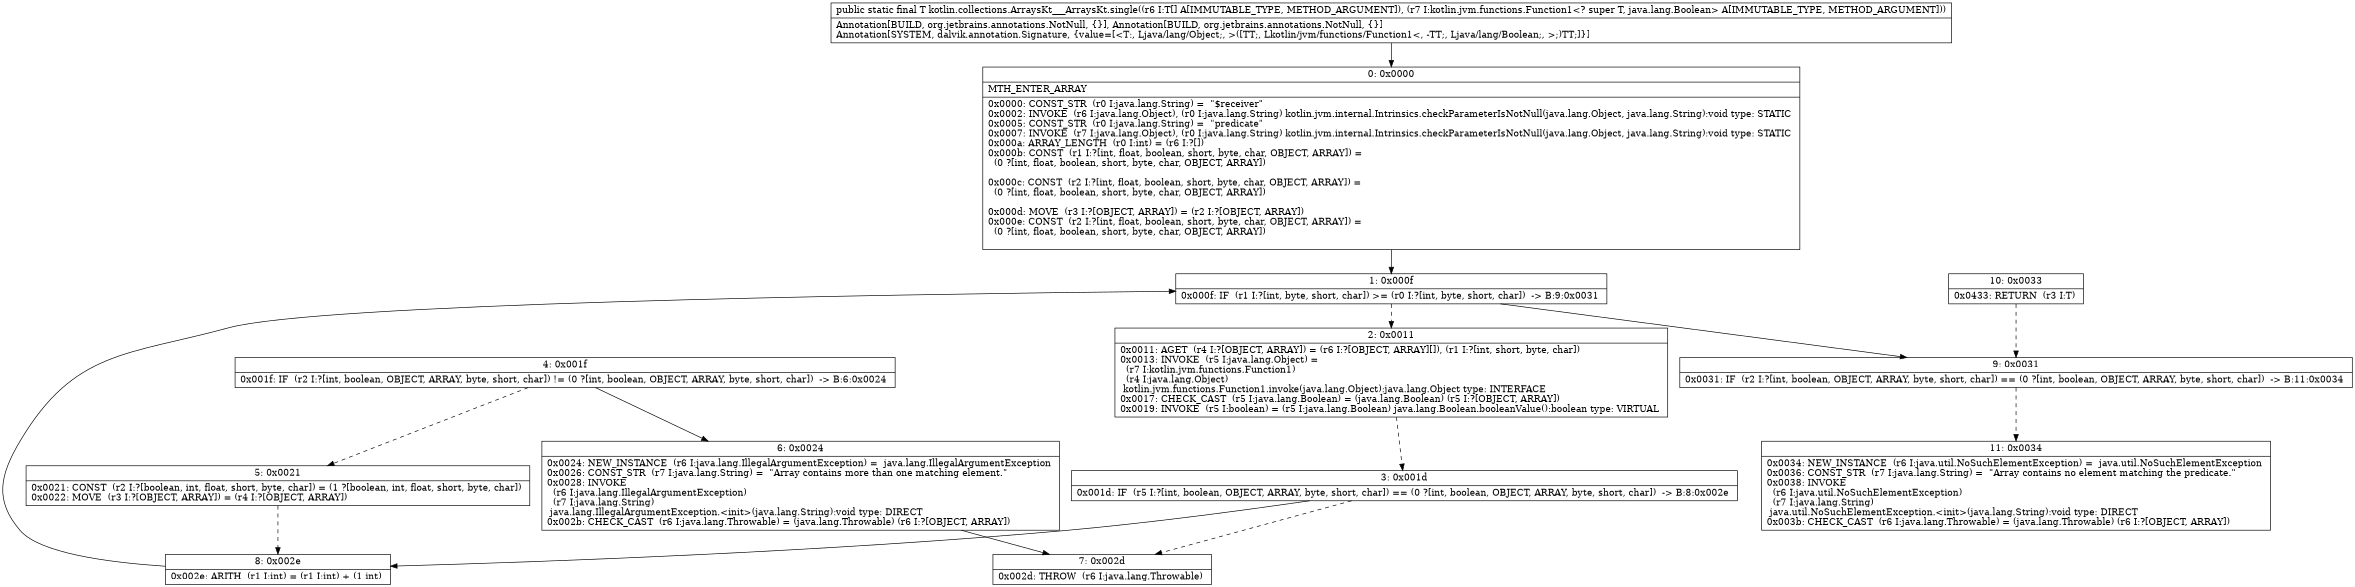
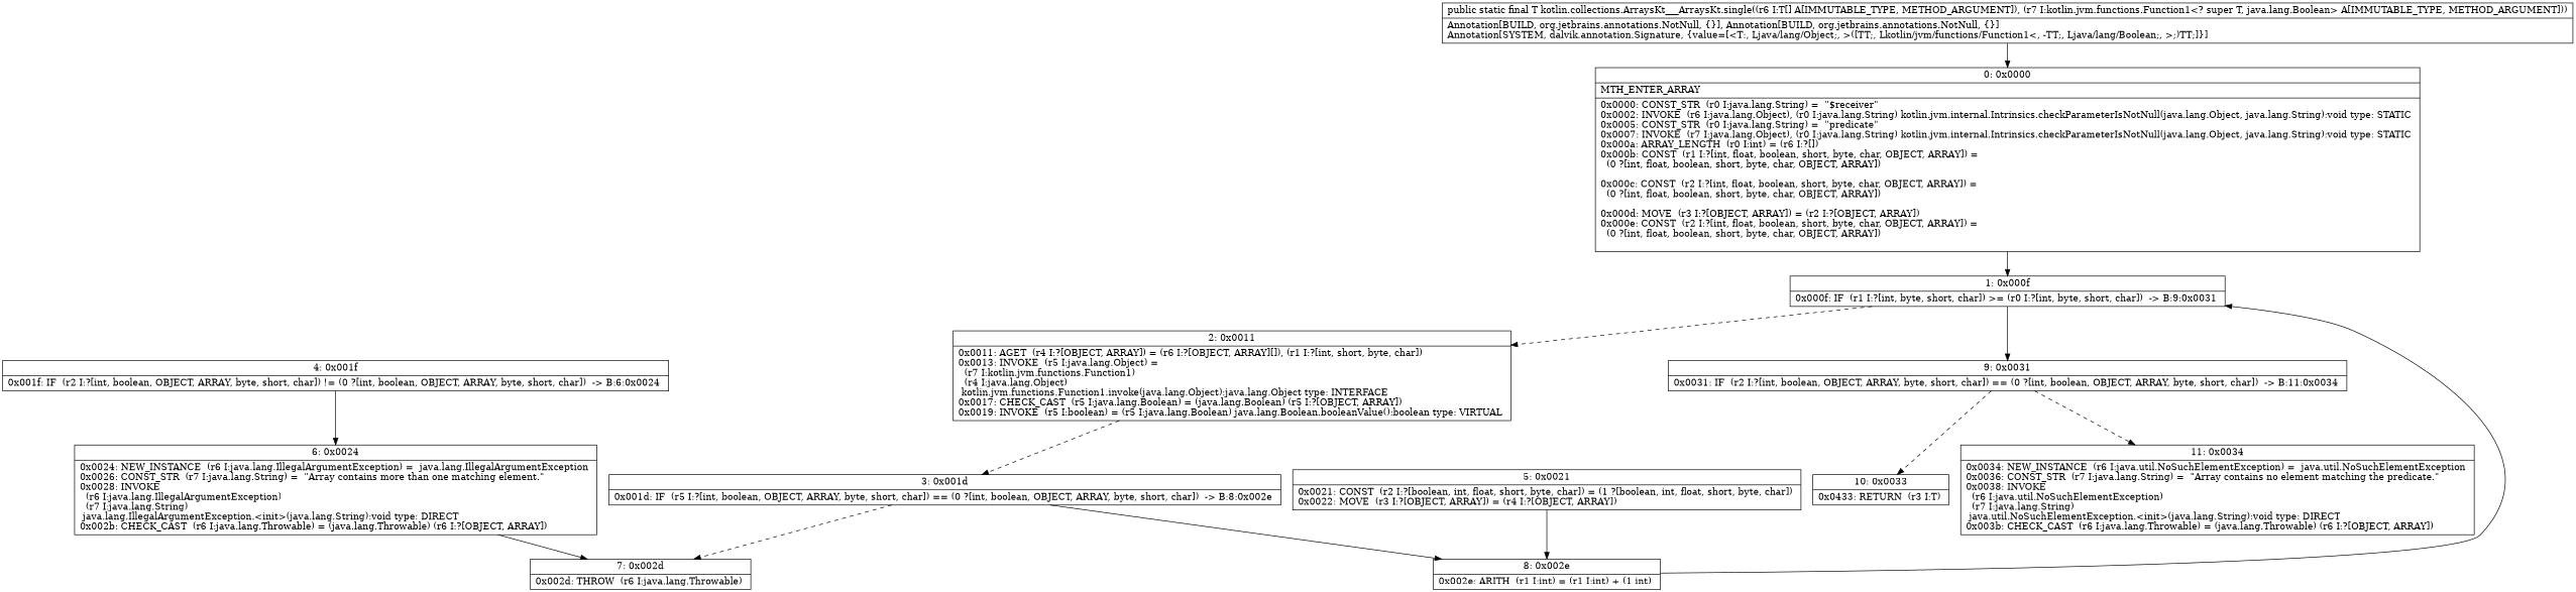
  digraph {
    node [shape=record]
    n1 [label="{0\:\ 0x0000|MTH_ENTER_ARRAY\l|0x0000: CONST_STR  (r0 I:java.lang.String) =  \"$receiver\" \l0x0002: INVOKE  (r6 I:java.lang.Object), (r0 I:java.lang.String) kotlin.jvm.internal.Intrinsics.checkParameterIsNotNull(java.lang.Object, java.lang.String):void type: STATIC \l0x0005: CONST_STR  (r0 I:java.lang.String) =  \"predicate\" \l0x0007: INVOKE  (r7 I:java.lang.Object), (r0 I:java.lang.String) kotlin.jvm.internal.Intrinsics.checkParameterIsNotNull(java.lang.Object, java.lang.String):void type: STATIC \l0x000a: ARRAY_LENGTH  (r0 I:int) = (r6 I:?[]) \l0x000b: CONST  (r1 I:?[int, float, boolean, short, byte, char, OBJECT, ARRAY]) = \l  (0 ?[int, float, boolean, short, byte, char, OBJECT, ARRAY])\l \l0x000c: CONST  (r2 I:?[int, float, boolean, short, byte, char, OBJECT, ARRAY]) = \l  (0 ?[int, float, boolean, short, byte, char, OBJECT, ARRAY])\l \l0x000d: MOVE  (r3 I:?[OBJECT, ARRAY]) = (r2 I:?[OBJECT, ARRAY]) \l0x000e: CONST  (r2 I:?[int, float, boolean, short, byte, char, OBJECT, ARRAY]) = \l  (0 ?[int, float, boolean, short, byte, char, OBJECT, ARRAY])\l \l}"]
    n2 [label="{1\:\ 0x000f|0x000f: IF  (r1 I:?[int, byte, short, char]) \>= (r0 I:?[int, byte, short, char])  \-\> B:9:0x0031 \l}"]
    n3 [label="{2\:\ 0x0011|0x0011: AGET  (r4 I:?[OBJECT, ARRAY]) = (r6 I:?[OBJECT, ARRAY][]), (r1 I:?[int, short, byte, char]) \l0x0013: INVOKE  (r5 I:java.lang.Object) = \l  (r7 I:kotlin.jvm.functions.Function1)\l  (r4 I:java.lang.Object)\l kotlin.jvm.functions.Function1.invoke(java.lang.Object):java.lang.Object type: INTERFACE \l0x0017: CHECK_CAST  (r5 I:java.lang.Boolean) = (java.lang.Boolean) (r5 I:?[OBJECT, ARRAY]) \l0x0019: INVOKE  (r5 I:boolean) = (r5 I:java.lang.Boolean) java.lang.Boolean.booleanValue():boolean type: VIRTUAL \l}"]
    n4 [label="{9\:\ 0x0031|0x0031: IF  (r2 I:?[int, boolean, OBJECT, ARRAY, byte, short, char]) == (0 ?[int, boolean, OBJECT, ARRAY, byte, short, char])  \-\> B:11:0x0034 \l}"]
    n5 [label="{3\:\ 0x001d|0x001d: IF  (r5 I:?[int, boolean, OBJECT, ARRAY, byte, short, char]) == (0 ?[int, boolean, OBJECT, ARRAY, byte, short, char])  \-\> B:8:0x002e \l}"]
    n6 [label="{10\:\ 0x0033|0x0433: RETURN  (r3 I:T) \l}"]
    n7 [label="{11\:\ 0x0034|0x0034: NEW_INSTANCE  (r6 I:java.util.NoSuchElementException) =  java.util.NoSuchElementException \l0x0036: CONST_STR  (r7 I:java.lang.String) =  \"Array contains no element matching the predicate.\" \l0x0038: INVOKE  \l  (r6 I:java.util.NoSuchElementException)\l  (r7 I:java.lang.String)\l java.util.NoSuchElementException.\<init\>(java.lang.String):void type: DIRECT \l0x003b: CHECK_CAST  (r6 I:java.lang.Throwable) = (java.lang.Throwable) (r6 I:?[OBJECT, ARRAY]) \l}"]
    n8 [label="{8\:\ 0x002e|0x002e: ARITH  (r1 I:int) = (r1 I:int) + (1 int) \l}"]
    n9 [label="{7\:\ 0x002d|0x002d: THROW  (r6 I:java.lang.Throwable) \l}"]
    n10 [label="{4\:\ 0x001f|0x001f: IF  (r2 I:?[int, boolean, OBJECT, ARRAY, byte, short, char]) != (0 ?[int, boolean, OBJECT, ARRAY, byte, short, char])  \-\> B:6:0x0024 \l}"]
    n11 [label="{5\:\ 0x0021|0x0021: CONST  (r2 I:?[boolean, int, float, short, byte, char]) = (1 ?[boolean, int, float, short, byte, char]) \l0x0022: MOVE  (r3 I:?[OBJECT, ARRAY]) = (r4 I:?[OBJECT, ARRAY]) \l}"]
    n12 [label="{6\:\ 0x0024|0x0024: NEW_INSTANCE  (r6 I:java.lang.IllegalArgumentException) =  java.lang.IllegalArgumentException \l0x0026: CONST_STR  (r7 I:java.lang.String) =  \"Array contains more than one matching element.\" \l0x0028: INVOKE  \l  (r6 I:java.lang.IllegalArgumentException)\l  (r7 I:java.lang.String)\l java.lang.IllegalArgumentException.\<init\>(java.lang.String):void type: DIRECT \l0x002b: CHECK_CAST  (r6 I:java.lang.Throwable) = (java.lang.Throwable) (r6 I:?[OBJECT, ARRAY]) \l}"]
    n13 [label="{public static final T kotlin.collections.ArraysKt___ArraysKt.single((r6 I:T[] A[IMMUTABLE_TYPE, METHOD_ARGUMENT]), (r7 I:kotlin.jvm.functions.Function1\<? super T, java.lang.Boolean\> A[IMMUTABLE_TYPE, METHOD_ARGUMENT]))  | Annotation[BUILD, org.jetbrains.annotations.NotNull, \{\}], Annotation[BUILD, org.jetbrains.annotations.NotNull, \{\}]\lAnnotation[SYSTEM, dalvik.annotation.Signature, \{value=[\<T:, Ljava\/lang\/Object;, \>([TT;, Lkotlin\/jvm\/functions\/Function1\<, \-TT;, Ljava\/lang\/Boolean;, \>;)TT;]\}]\l}"]
    n1 -> n2
    n2 -> n3 [style=dashed]
    n2 -> n4
    n3 -> n5 [style=dashed]
-   n6 -> n4 [style=dashed]
+   n4 -> n6 [style=dashed]
    n4 -> n7 [style=dashed]
    n5 -> n8
    n5 -> n9 [style=dashed]
    n8 -> n2
-   n10 -> n11 [style=dashed]
    n10 -> n12
-   n11 -> n8 [style=dashed]
+   n11 -> n8
    n12 -> n9
    n13 -> n1
  }
